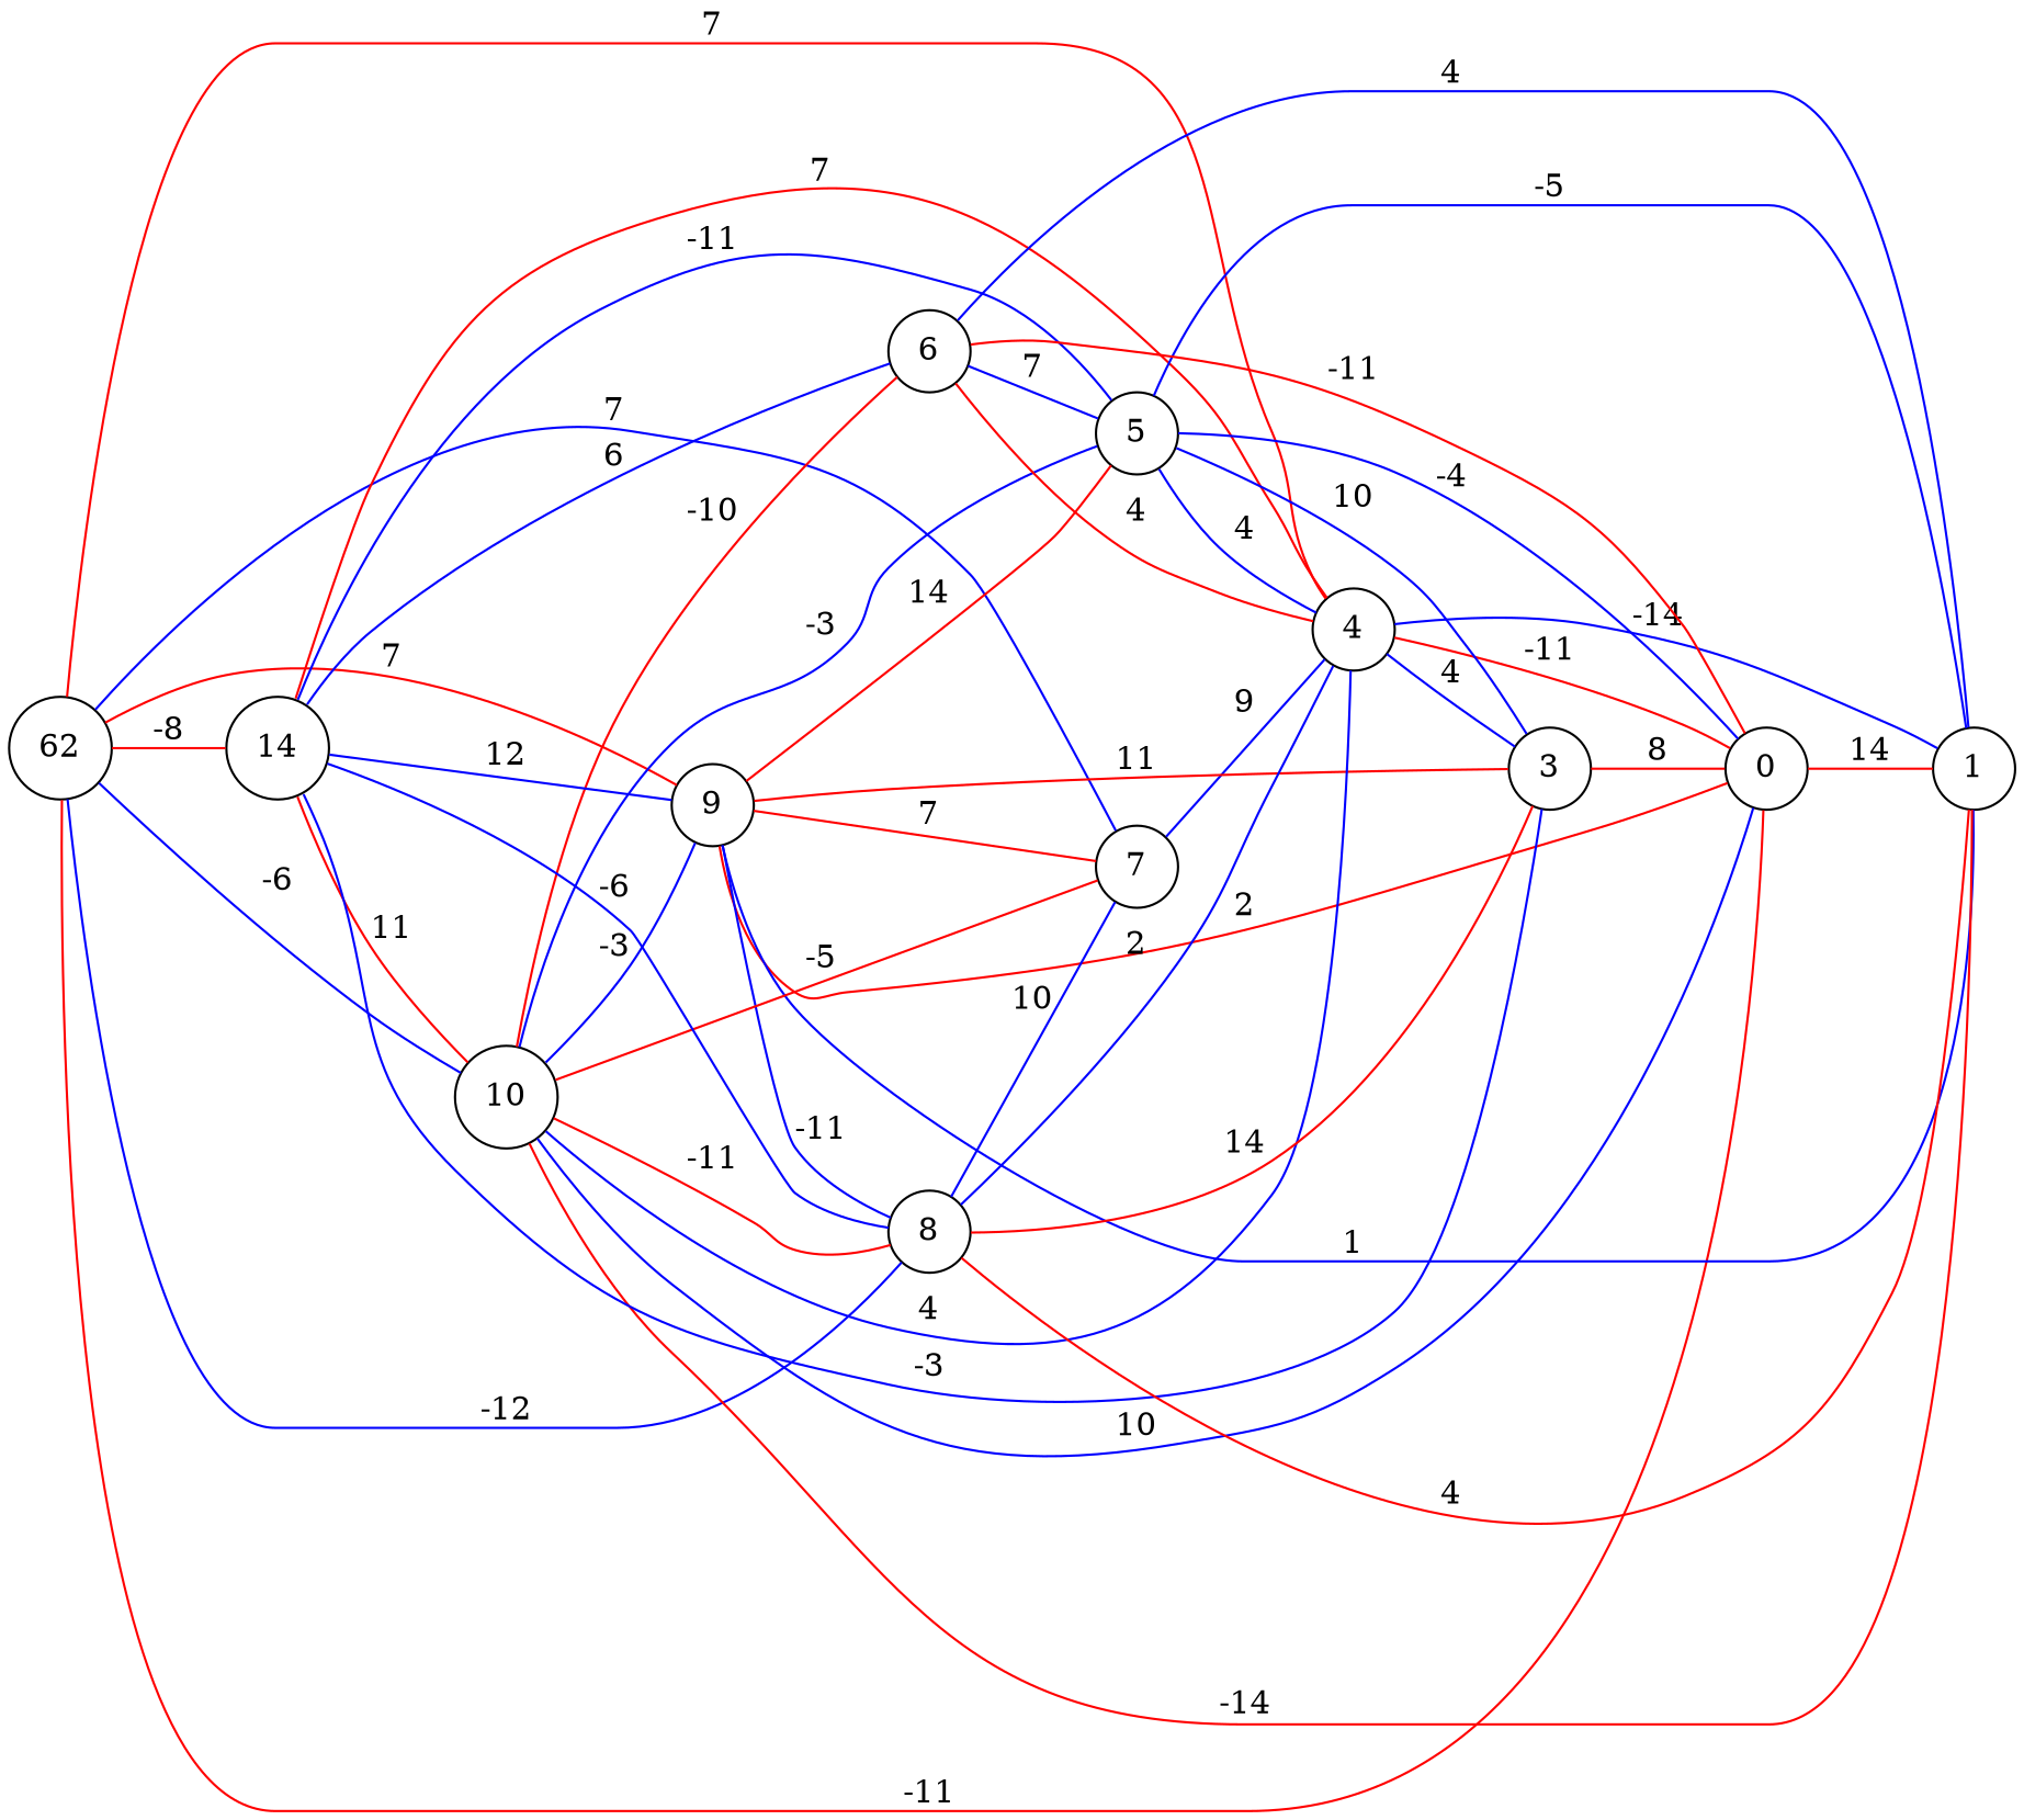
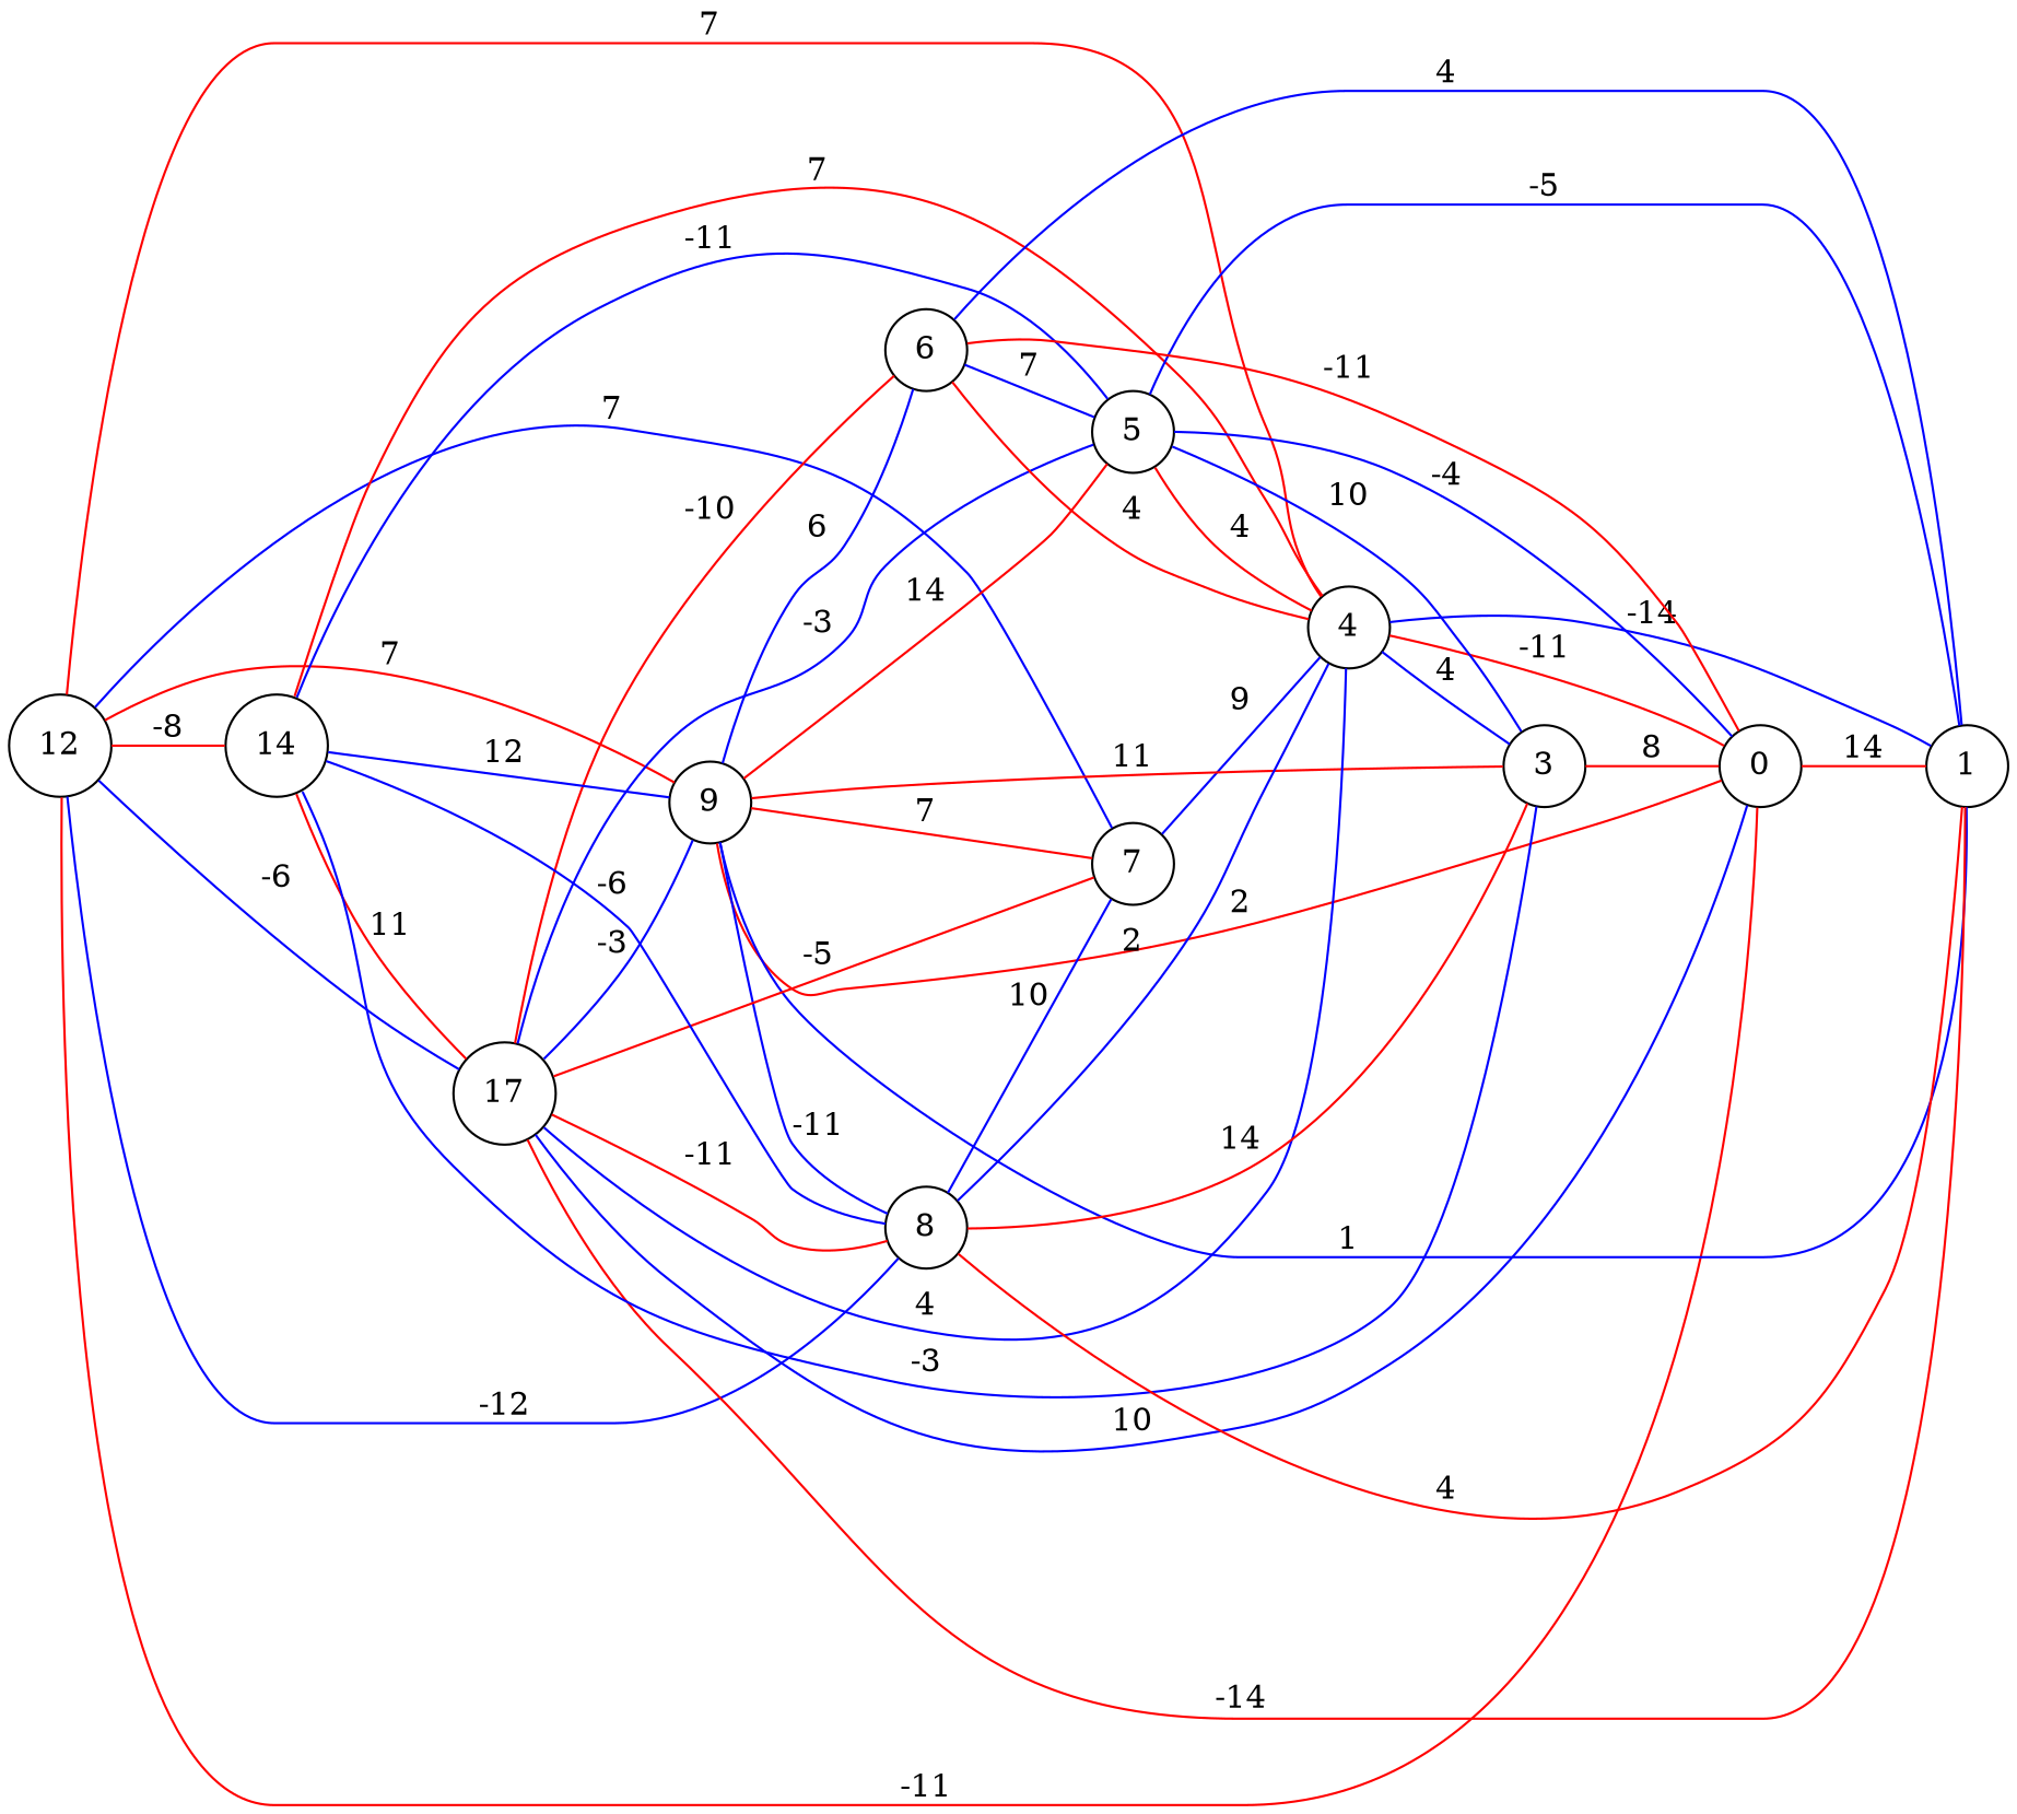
  graph {
    fontname="Helvetica,Arial,sans-serif"
    rankdir=LR
    node [shape=circle]
    edge [color=blue]
    n1 [label=0]
-   12 [label=62]
+   12
    4
    7
    9
-   10
+   10 [label=17]
    n7 [label=14]
    8
    1
    3
    5
    6
    n1 -- 1 [color=red label=14]
    12 -- n1 [color=red label=-11]
    12 -- 4 [color=red label=7]
    12 -- 7 [label=7]
    12 -- 9 [color=red label=7]
    12 -- 10 [label=-6]
    12 -- n7 [color=red label=-8]
    12 -- 8 [label=-12]
    4 -- n1 [color=red label=-11]
    4 -- 1 [label=-14]
    4 -- 3 [label=4]
    7 -- 4 [label=9]
    9 -- n1 [color=red label=2]
    9 -- 7 [color=red label=7]
    9 -- 8 [label=-11]
    9 -- 1 [label=1]
    9 -- 3 [color=red label=11]
    9 -- 5 [color=red label=14]
    10 -- n1 [label=10]
    10 -- 4 [label=4]
    10 -- 7 [color=red label=-5]
    10 -- 9 [label=-3]
    10 -- 8 [color=red label=-11]
    10 -- 1 [color=red label=-14]
    10 -- 5 [label=-3]
    10 -- 6 [color=red label=-10]
    n7 -- 4 [color=red label=7]
    n7 -- 9 [label=12]
    n7 -- 10 [color=red label=11]
    n7 -- 8 [label=-6]
    n7 -- 3 [label=-3]
    n7 -- 5 [label=-11]
-   n7 -- 6 [label=6]
+   9 -- 6 [label=6]
    8 -- 4 [label=2]
    8 -- 7 [label=10]
    8 -- 1 [color=red label=4]
    8 -- 3 [color=red label=14]
    3 -- n1 [color=red label=8]
    5 -- n1 [label=-4]
-   5 -- 4 [label=4]
+   5 -- 4 [color=red label=4]
    5 -- 1 [label=-5]
    5 -- 3 [label=10]
    6 -- n1 [color=red label=-11]
    6 -- 4 [color=red label=4]
    6 -- 1 [label=4]
    6 -- 5 [label=7]
  }
